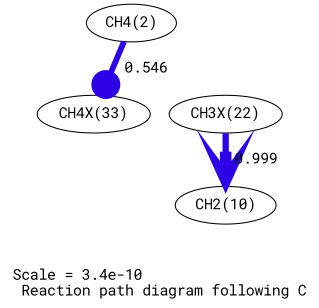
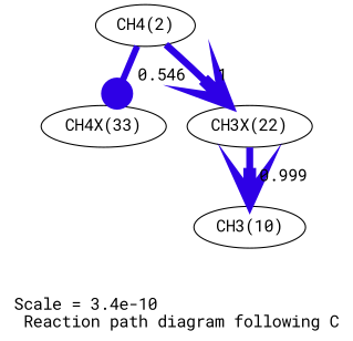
  digraph {
    fontname="Roboto Mono"
    label="Scale = 3.4e-10\l Reaction path diagram following C"
    node [fontname="Roboto Mono"]
    edge [arrowhead=vee arrowsize=3 color="0.7, 1.5, 0.9" fontname="Roboto Mono" penwidth=6]
    n1 [label="CH4(2)"]
    n2 [label="CH4X(33)"]
    n3 [label="CH3X(22)"]
-   n4 [label="CH2(10)"]
+   n4 [label="CH3(10)"]
    n1 -> n2 [arrowhead=dot arrowsize=2.77 color="0.7, 1.04, 0.9" label=" 0.546" penwidth=5.54]
+   n1 -> n3 [label=" 1"]
    n3 -> n4 [label=" 0.999"]
  }
